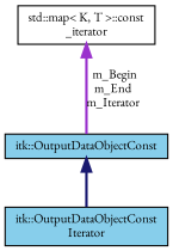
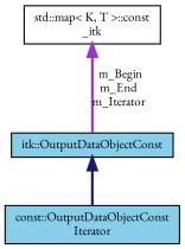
  digraph {
    fontname="EB Garamond"
    node [color=black fillcolor=skyblue fontname="EB Garamond" fontsize=10 shape=record style=filled]
    edge [dir=back fontname="EB Garamond" fontsize=10 labelfontname=Helvetica labelfontsize=10 style=bold]
-   n1 [fontcolor=black height=0.2 label="itk::OutputDataObjectConst\lIterator" width=0.4]
+   n1 [fontcolor=black height=0.2 label="const::OutputDataObjectConst\lIterator" width=0.4]
    n2 [height=0.2 label="itk::OutputDataObjectConst" width=0.4]
-   n3 [fillcolor=white height=0.2 label="std::map\< K, T \>::const\l_iterator" width=0.4]
+   n3 [fillcolor=white height=0.2 label="std::map\< K, T \>::const\l_itk" width=0.4]
    n2 -> n1 [color=midnightblue]
    n3 -> n2 [color=darkorchid3 label=" m_Begin\nm_End\nm_Iterator"]
  }
